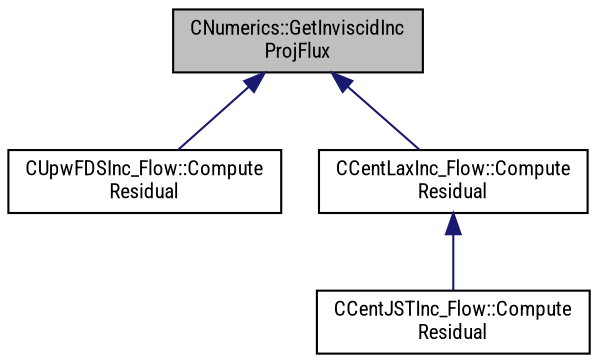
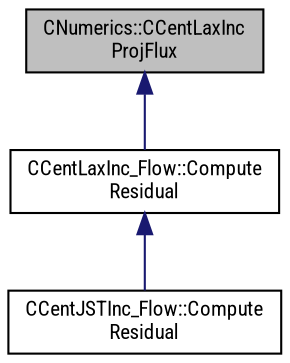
  digraph {
    fontname="Roboto Condensed"
    rankdir=TB
    node [color=black fillcolor=white fontname="Roboto Condensed" fontsize=10 shape=record style=filled]
    edge [color=midnightblue dir=back fontname="Roboto Condensed" fontsize=10 labelfontname=Helvetica labelfontsize=10 style=solid]
-   n1 [fillcolor=grey75 fontcolor=black height=0.2 label="CNumerics::GetInviscidInc\lProjFlux" width=0.4]
-   n2 [height=0.2 label="CUpwFDSInc_Flow::Compute\lResidual" width=0.4]
+   n1 [fillcolor=grey75 fontcolor=black height=0.2 label="CNumerics::CCentLaxInc\lProjFlux" width=0.4]
    n3 [height=0.2 label="CCentLaxInc_Flow::Compute\lResidual" width=0.4]
    n4 [height=0.2 label="CCentJSTInc_Flow::Compute\lResidual" width=0.4]
-   n1 -> n2
    n1 -> n3
    n3 -> n4
  }
